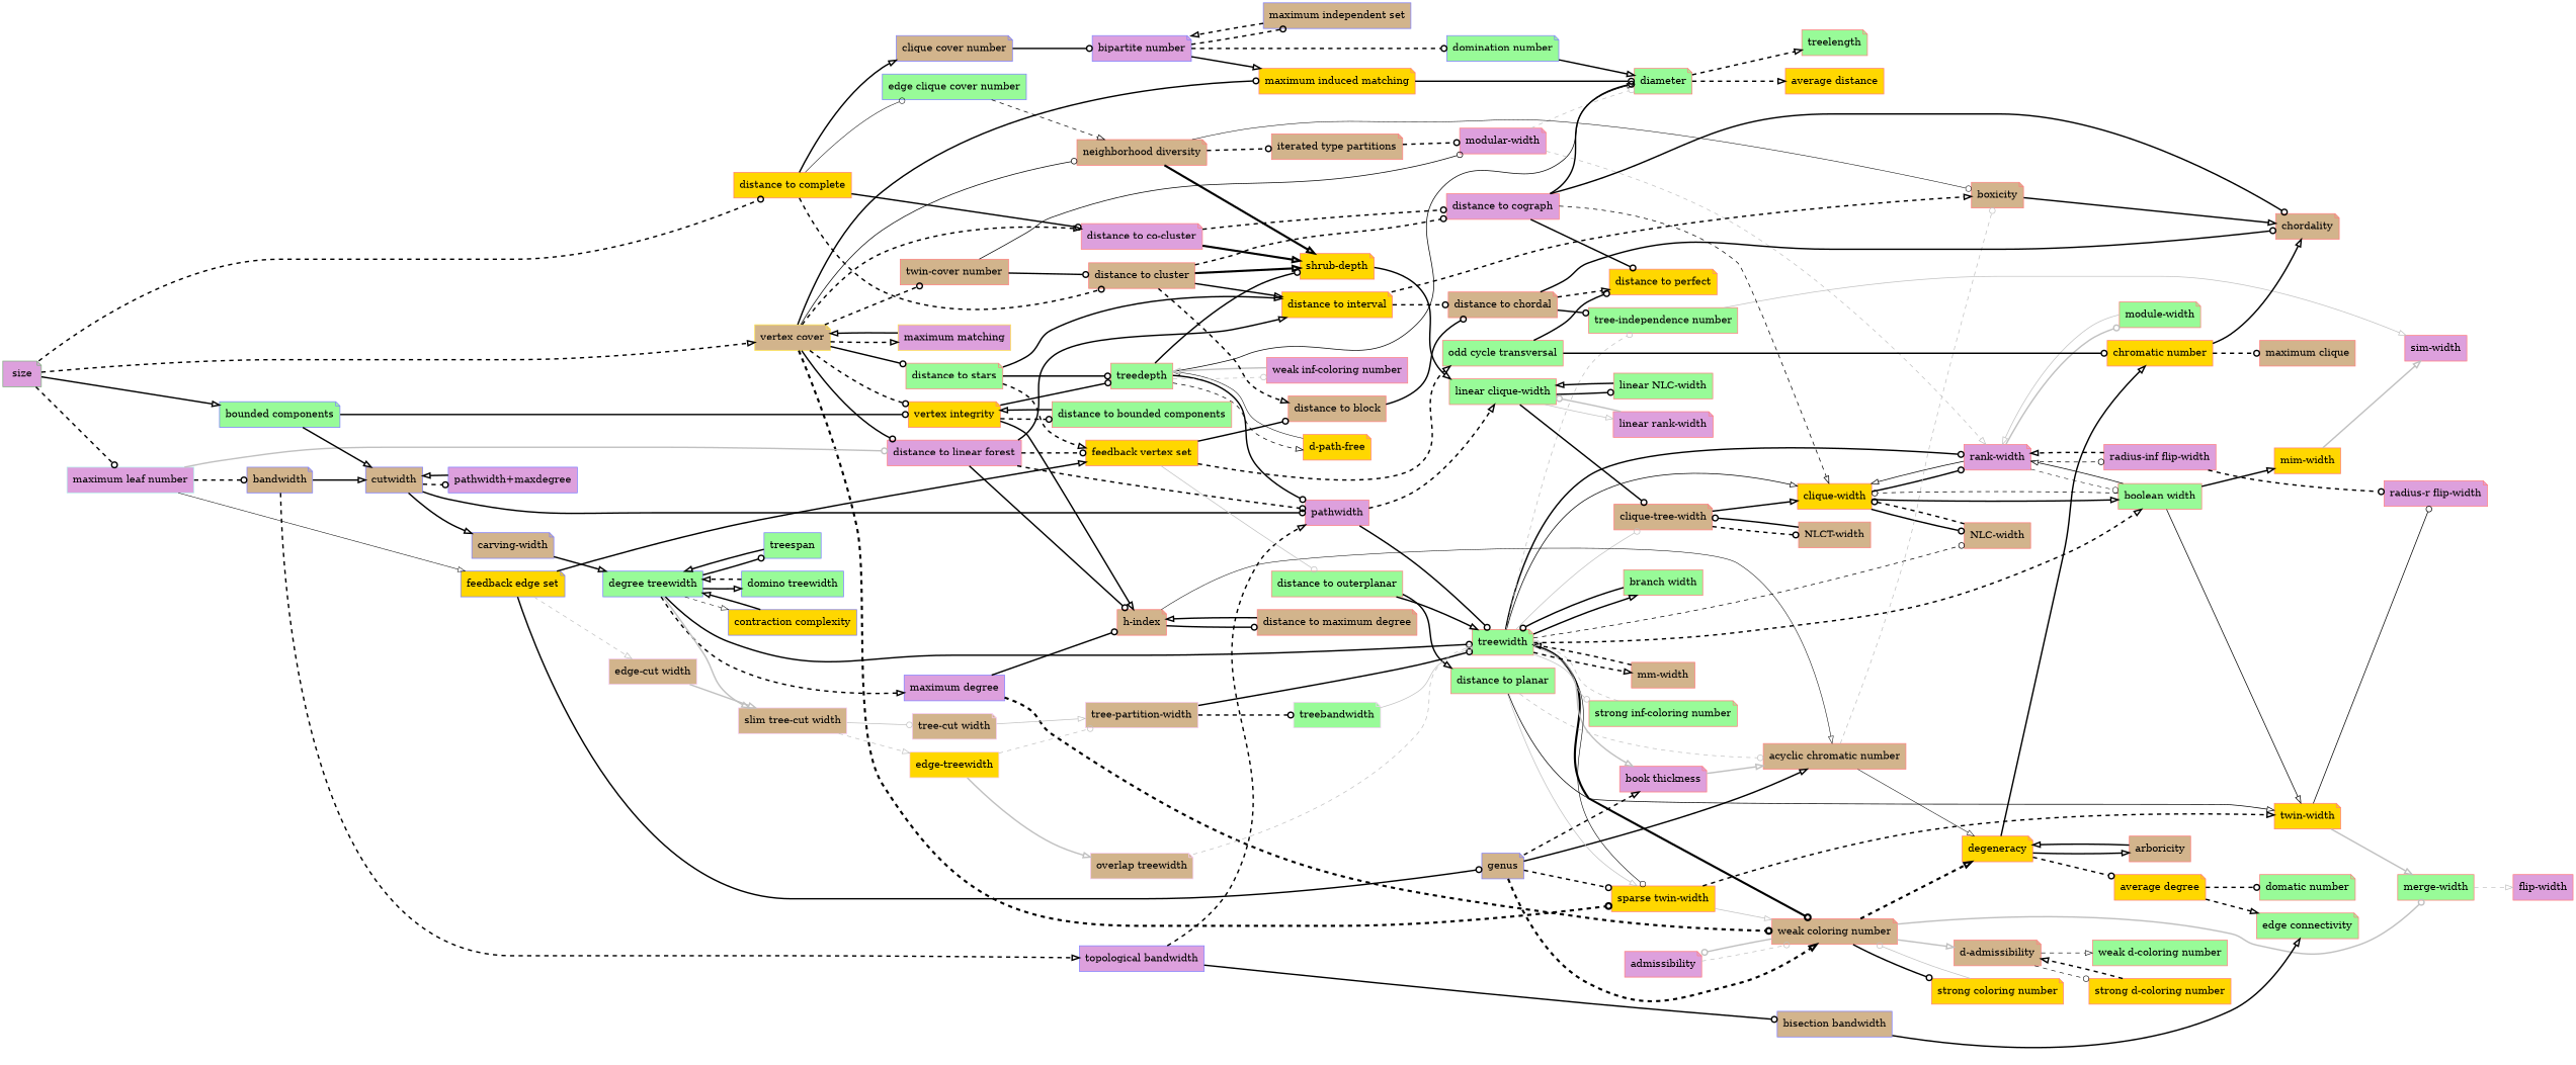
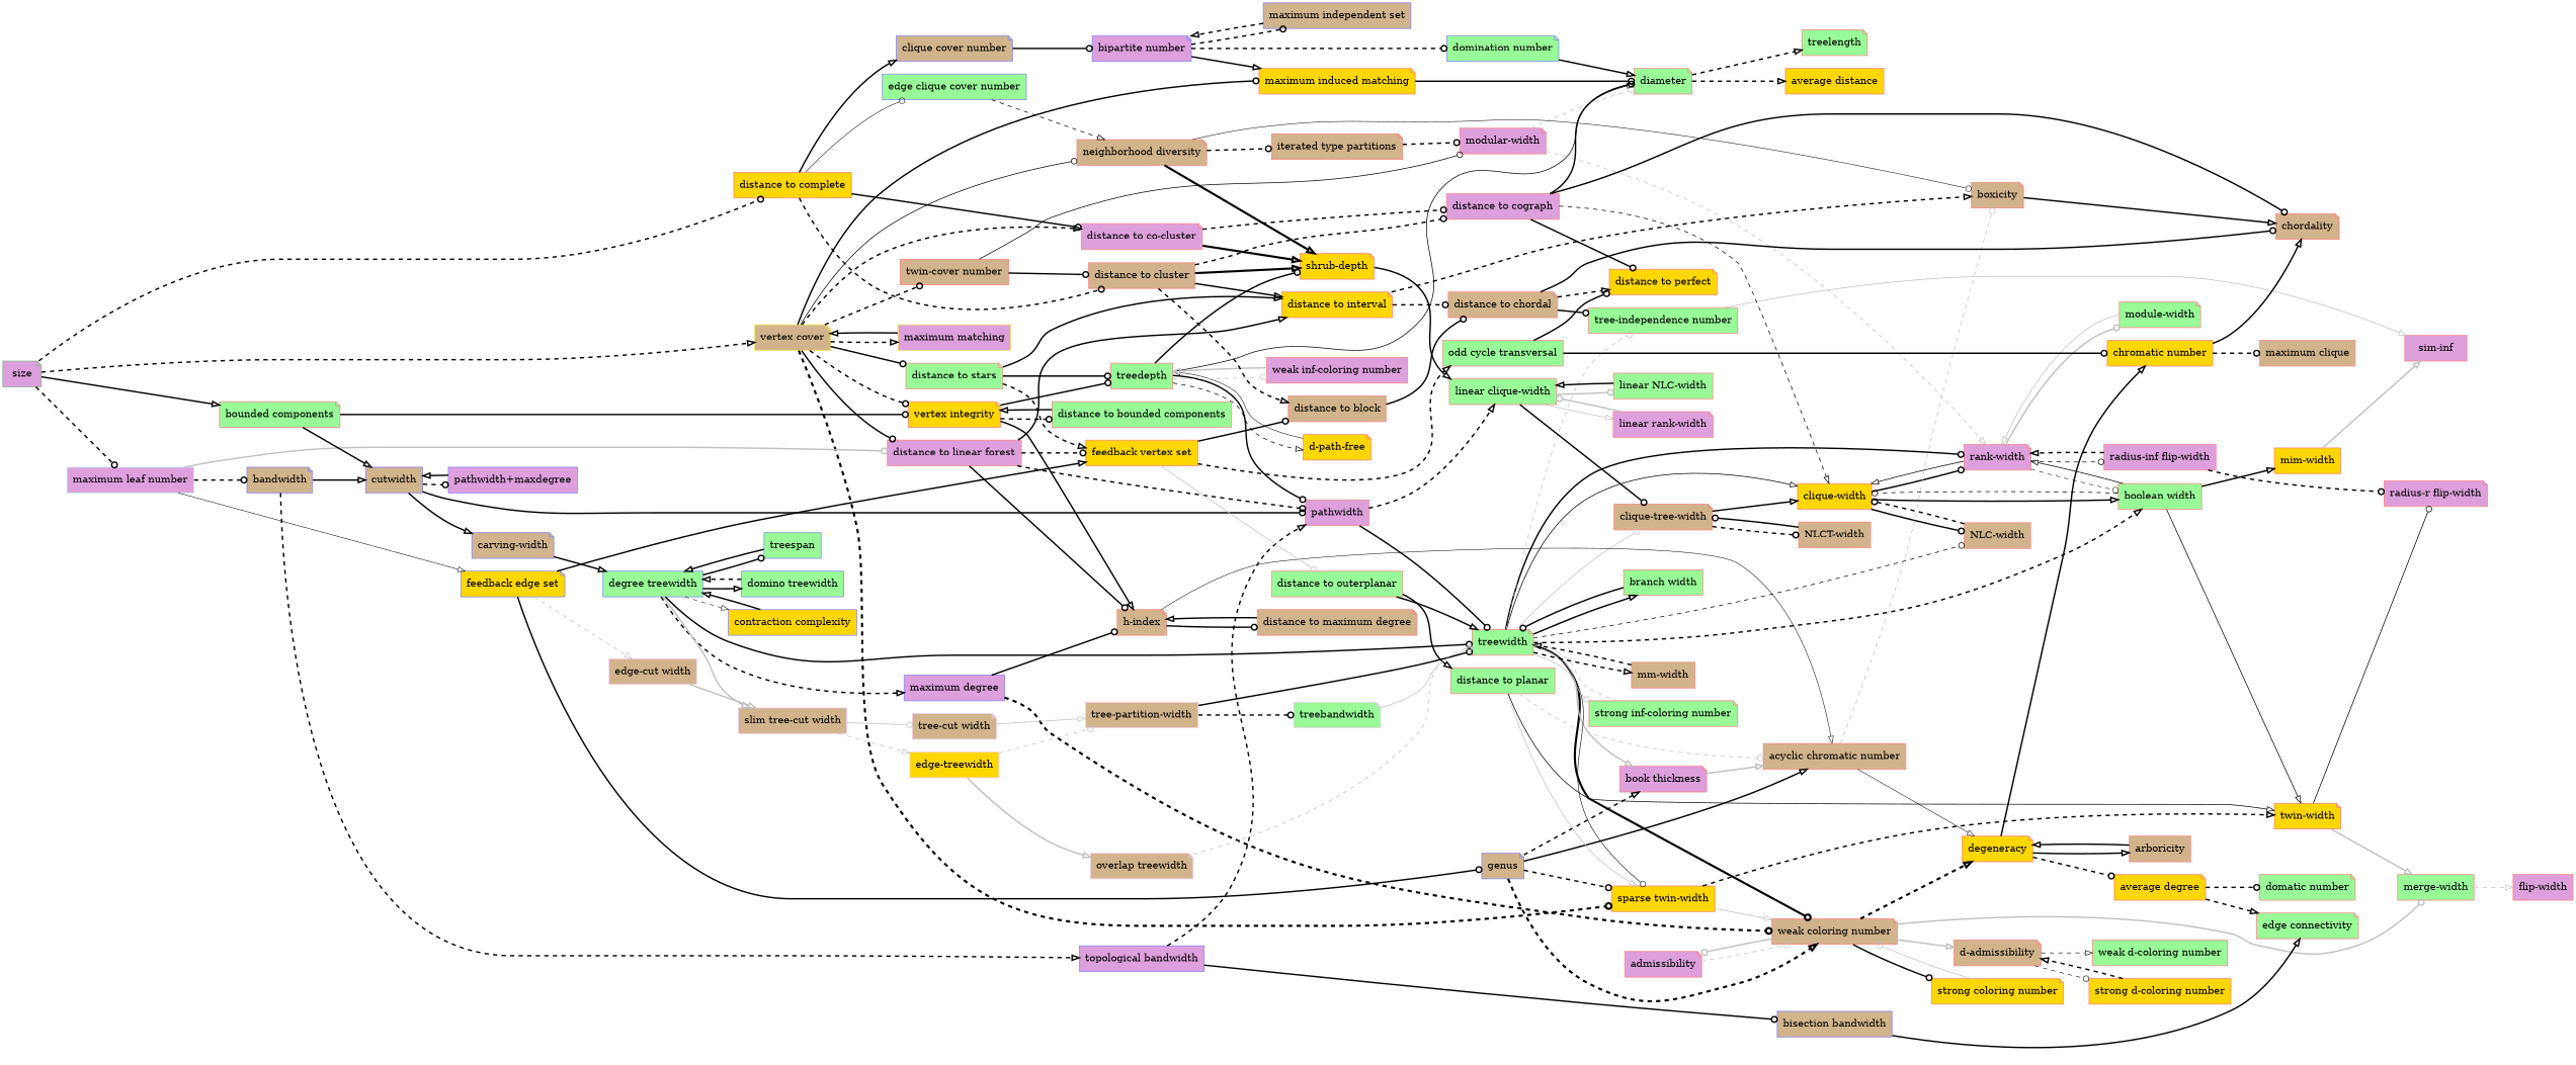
  digraph {
    rankdir=LR
    node [color="#ff7f7f" fillcolor=tan shape=box style=filled]
    edge [arrowhead=odot decorate=true lblstyle="above, sloped" style=dashed weight=100 penwidth=2.0]
    n1 [fillcolor=plum label=admissibility shape=note]
    n2 [label="weak coloring number" shape=note]
    n3 [label="d-admissibility" shape=note]
    n4 [fillcolor=gold label=degeneracy shape=note]
    n5 [fillcolor=palegreen label="merge-width"]
    n6 [fillcolor=gold label="strong coloring number" shape=note]
    n7 [fillcolor=gold label="d-path-free" shape=note]
    n8 [fillcolor=palegreen label=treedepth]
    n9 [fillcolor=gold label="shrub-depth" shape=note]
    n10 [fillcolor=plum label=pathwidth]
    n11 [fillcolor=palegreen label=diameter shape=note]
    n12 [fillcolor=plum label="weak inf-coloring number"]
    n13 [color="#7f7fff" fillcolor=gold label="contraction complexity"]
    n14 [color="#7f7fff" fillcolor=palegreen label="degree treewidth"]
    n15 [fillcolor=palegreen label=treewidth shape=note]
    n16 [color="#7f7fff" fillcolor=plum label="maximum degree"]
    n17 [color="#f8cdf8" label="slim tree-cut width"]
    n18 [color="#7f7fff" fillcolor=palegreen label=treespan]
    n19 [color="#7f7fff" fillcolor=palegreen label="domino treewidth"]
    n20 [label="maximum clique"]
    n21 [fillcolor=palegreen label="linear clique-width"]
    n22 [label="clique-tree-width" shape=note]
    n23 [fillcolor=plum label="linear rank-width" shape=note]
    n24 [fillcolor=palegreen label="linear NLC-width"]
    n25 [fillcolor=gold label="clique-width"]
    n26 [label="NLCT-width"]
    n27 [label="iterated type partitions" shape=note]
    n28 [fillcolor=plum label="modular-width" shape=note]
    n29 [fillcolor=plum label="rank-width" shape=note]
    n30 [color="#7f7fff" fillcolor=plum label="pathwidth+maxdegree"]
    n31 [color="#7f7fff" label=cutwidth]
    n32 [color="#7f7fff" label="carving-width" shape=note]
    n33 [color="#f8cdf8" fillcolor=palegreen label=treebandwidth shape=note]
    n34 [fillcolor=plum label="book thickness" shape=note]
    n35 [fillcolor=gold label="sparse twin-width"]
    n36 [fillcolor=palegreen label="boolean width"]
    n37 [label="NLC-width"]
    n38 [label="mm-width"]
    n39 [fillcolor=palegreen label="tree-independence number"]
    n40 [fillcolor=palegreen label="strong inf-coloring number" shape=note]
    n41 [fillcolor=palegreen label="branch width"]
    n42 [label="h-index" shape=note]
    n43 [label="acyclic chromatic number"]
    n44 [label="distance to maximum degree" shape=note]
    n45 [color="#ffe34c" fillcolor=plum label="maximum matching"]
    n46 [color="#ffe34c" label="vertex cover" shape=note]
    n47 [fillcolor=plum label="distance to co-cluster" shape=note]
    n48 [fillcolor=gold label="vertex integrity" shape=note]
    n49 [fillcolor=gold label="maximum induced matching" shape=note]
    n50 [fillcolor=palegreen label="distance to stars" shape=note]
    n51 [label="neighborhood diversity" shape=note]
    n52 [fillcolor=plum label="distance to linear forest"]
    n53 [label="twin-cover number"]
    n54 [fillcolor=gold label="strong d-coloring number"]
    n55 [fillcolor=palegreen label="weak d-coloring number"]
    n56 [label=boxicity shape=note]
    n57 [fillcolor=gold label="chromatic number"]
    n58 [label=arboricity]
    n59 [fillcolor=gold label="average degree" shape=note]
    n60 [label=chordality shape=note]
    n61 [color="#7fb17f" fillcolor=plum label=size shape=note]
    n62 [fillcolor=gold label="distance to complete"]
    n63 [color="#b2f2ec" fillcolor=plum label="maximum leaf number"]
-   n64 [color="#7f7fff" fillcolor=palegreen label="bounded components" shape=note]
+   n64 [fillcolor=palegreen label="bounded components" shape=note]
    n65 [color="#7f7fff" label="clique cover number" shape=note]
    n66 [label="distance to cluster"]
    n67 [color="#7f7fff" fillcolor=palegreen label="edge clique cover number"]
    n68 [color="#7f7fff" label=bandwidth shape=note]
    n69 [color="#7f7fff" fillcolor=gold label="feedback edge set" shape=note]
    n70 [color="#7f7fff" fillcolor=plum label="topological bandwidth"]
    n71 [color="#7f7fff" label="bisection bandwidth"]
    n72 [fillcolor=plum label="distance to cograph"]
    n73 [color="#7f7fff" fillcolor=plum label="bipartite number" shape=note]
    n74 [label="distance to block"]
    n75 [fillcolor=gold label="distance to interval" shape=note]
    n76 [color="#7f7fff" label=genus shape=note]
    n77 [fillcolor=gold label="twin-width" shape=note]
    n78 [color="#f8cdf8" label="tree-partition-width"]
    n79 [fillcolor=plum label="flip-width"]
    n80 [fillcolor=gold label="average distance"]
    n81 [fillcolor=gold label="mim-width"]
    n82 [fillcolor=plum label="radius-inf flip-width"]
    n83 [fillcolor=palegreen label="module-width" shape=note]
-   n84 [fillcolor=plum label="sim-width"]
+   n84 [fillcolor=plum label="sim-inf"]
    n85 [fillcolor=plum label="radius-r flip-width" shape=note]
    n86 [fillcolor=palegreen label="distance to bounded components"]
    n87 [fillcolor=palegreen label=treelength shape=note]
    n88 [fillcolor=palegreen label="edge connectivity" shape=note]
    n89 [fillcolor=gold label="distance to perfect" shape=note]
    n90 [color="#f8cdf8" label="tree-cut width" shape=note]
    n91 [color="#f8cdf8" fillcolor=gold label="edge-treewidth"]
    n92 [color="#7f7fff" label="maximum independent set"]
    n93 [color="#7f7fff" fillcolor=palegreen label="domination number" shape=note]
    n94 [fillcolor=palegreen label="domatic number" shape=note]
    n95 [fillcolor=palegreen label="odd cycle transversal"]
    n96 [fillcolor=gold label="feedback vertex set"]
    n97 [fillcolor=palegreen label="distance to outerplanar"]
    n98 [fillcolor=palegreen label="distance to planar"]
    n99 [label="distance to chordal" shape=note]
    n100 [color="#f8cdf8" label="edge-cut width"]
    n101 [color="#f8cdf8" label="overlap treewidth" shape=note]
    n1 -> n2 [color=gray weight=1 penwidth=""]
    n2 -> n1 [color=gray style=bold weight=1 penwidth=""]
    n2 -> n3 [arrowhead=onormal color=gray style=bold weight=1 penwidth=""]
    n2 -> n4 [arrowhead=onormal penwidth=3.0]
    n2 -> n5 [color=gray style=bold weight=1 penwidth=""]
    n2 -> n6 [style=solid]
    n3 -> n54 [penwidth=0.8 weight=1]
    n3 -> n55 [arrowhead=onormal penwidth=0.8 weight=1]
    n4 -> n57 [arrowhead=onormal style=bold]
    n4 -> n58 [arrowhead=onormal style=bold]
    n4 -> n59
    n5 -> n79 [arrowhead=onormal color=gray weight=1 penwidth=""]
    n6 -> n2 [color=gray style=solid weight=1 penwidth=""]
    n7 -> n8 [arrowhead=onormal penwidth=0.7 style=solid weight=20]
    n8 -> n7 [arrowhead=onormal penwidth=1.0 weight=1]
    n8 -> n9 [style=bold]
    n8 -> n10 [style=solid]
    n8 -> n11 [arrowhead=onormal penwidth=1.0 style=solid weight=1]
    n8 -> n12 [color=gray weight=1 penwidth=""]
    n9 -> n21 [arrowhead=onormal style=solid]
    n10 -> n15 [style=solid]
    n10 -> n21 [arrowhead=onormal]
    n11 -> n80 [arrowhead=onormal]
    n11 -> n87 [arrowhead=onormal]
    n12 -> n8 [arrowhead=onormal color=gray style=bold weight=1 penwidth=""]
    n13 -> n14 [arrowhead=onormal style=solid]
    n14 -> n13 [arrowhead=onormal penwidth=0.7 weight=20]
    n14 -> n15 [style=solid]
    n14 -> n16 [arrowhead=onormal]
    n14 -> n17 [arrowhead=onormal color=gray style=bold weight=1 penwidth=""]
    n14 -> n18 [style=solid]
    n14 -> n19 [arrowhead=onormal style=solid]
    n15 -> n2 [penwidth=3.0 style=bold]
    n15 -> n22 [color=gray style=solid weight=1 penwidth=""]
    n15 -> n25 [arrowhead=onormal penwidth=1.0 style=solid weight=1]
    n15 -> n29 [style=bold]
    n15 -> n34 [arrowhead=onormal color=gray style=bold weight=1 penwidth=""]
    n15 -> n35 [penwidth=0.8 style=bold weight=1]
    n15 -> n36 [arrowhead=onormal]
    n15 -> n37 [penwidth=1.0 weight=1]
    n15 -> n38 [arrowhead=onormal]
    n15 -> n39 [color=gray weight=1 penwidth=""]
    n15 -> n40 [color=gray style=solid weight=1 penwidth=""]
    n15 -> n41 [arrowhead=onormal style=solid]
    n16 -> n2 [penwidth=3.0]
    n16 -> n42 [style=bold]
    n17 -> n90 [color=gray style=solid weight=1 penwidth=""]
    n17 -> n91 [arrowhead=onormal color=gray weight=1 penwidth=""]
    n18 -> n14 [arrowhead=onormal style=solid]
    n19 -> n14 [arrowhead=onormal]
    n21 -> n22 [style=bold]
    n21 -> n23 [arrowhead=onormal color=gray style=solid weight=1 penwidth=""]
-   n21 -> n24 [style=bold]
+   n21 -> n24 [style=bold color=gray]
    n22 -> n25 [arrowhead=onormal style=bold]
    n22 -> n26
    n23 -> n21 [color=gray style=bold weight=1 penwidth=""]
    n24 -> n21 [arrowhead=onormal style=solid]
    n25 -> n29 [style=bold]
    n25 -> n36 [arrowhead=onormal style=solid]
    n25 -> n37 [style=solid]
    n26 -> n22 [style=solid]
    n27 -> n28
    n28 -> n11 [color=gray weight=1 penwidth=""]
    n28 -> n29 [arrowhead=onormal color=gray weight=1 penwidth=""]
    n29 -> n25 [arrowhead=onormal penwidth=1.0 style=solid weight=1]
    n29 -> n36 [penwidth=0.7 weight=20]
    n29 -> n82 [penwidth=1.0 weight=1]
    n29 -> n83 [color=gray style=bold weight=1 penwidth=""]
    n30 -> n31 [arrowhead=onormal style=solid]
    n31 -> n10 [style=solid]
    n31 -> n30
    n31 -> n32 [arrowhead=onormal style=solid]
    n32 -> n14 [arrowhead=onormal style=bold]
    n33 -> n15 [color=gray style=solid weight=1 penwidth=""]
    n34 -> n43 [arrowhead=onormal color=gray style=bold weight=1 penwidth=""]
    n35 -> n2 [arrowhead=onormal color=gray style=solid weight=1 penwidth=""]
    n35 -> n77 [arrowhead=onormal]
    n36 -> n25 [penwidth=1.0 weight=1]
    n36 -> n29 [arrowhead=onormal penwidth=1.0 style=bold weight=1]
    n36 -> n77 [arrowhead=onormal penwidth=1.0 style=solid weight=1]
    n36 -> n81 [arrowhead=onormal style=bold]
    n37 -> n25
    n38 -> n15 [arrowhead=onormal]
    n39 -> n84 [arrowhead=onormal color=gray style=solid weight=1 penwidth=""]
    n40 -> n15 [color=gray weight=1 penwidth=""]
    n41 -> n15 [style=bold]
    n42 -> n43 [arrowhead=onormal penwidth=0.7 style=solid weight=20]
    n42 -> n44 [style=bold]
    n43 -> n4 [arrowhead=onormal penwidth=0.7 style=bold weight=20]
    n43 -> n56 [color=gray weight=1 penwidth=""]
    n44 -> n42 [arrowhead=onormal style=solid]
    n45 -> n46 [arrowhead=onormal style=bold]
    n46 -> n35 [penwidth=3.0]
    n46 -> n45 [arrowhead=onormal]
    n46 -> n47 [arrowhead=onormal]
    n46 -> n48
    n46 -> n49 [style=bold]
    n46 -> n50 [style=solid]
    n46 -> n51 [penwidth=1.0 style=bold weight=1]
    n46 -> n52 [style=solid]
    n46 -> n53
    n47 -> n9 [arrowhead=onormal penwidth=3.0 style=solid]
    n47 -> n72
    n48 -> n8 [style=solid]
    n48 -> n42 [arrowhead=onormal style=solid]
    n48 -> n86
    n49 -> n11 [style=solid]
    n50 -> n8 [style=solid]
    n50 -> n75 [arrowhead=onormal style=solid]
    n50 -> n96 [arrowhead=onormal]
    n51 -> n9 [arrowhead=onormal penwidth=3.0 style=bold]
    n51 -> n27
    n51 -> n56 [penwidth=0.7 style=bold weight=20]
    n52 -> n10
    n52 -> n42 [style=bold]
    n52 -> n75 [arrowhead=onormal style=solid]
    n52 -> n96
    n53 -> n28 [penwidth=1.0 style=bold weight=1]
    n53 -> n66 [style=bold]
    n54 -> n3 [arrowhead=onormal]
    n56 -> n60 [arrowhead=onormal style=bold]
    n57 -> n20
    n57 -> n60 [arrowhead=onormal style=bold]
    n58 -> n4 [arrowhead=onormal style=solid]
    n59 -> n88 [arrowhead=onormal]
    n59 -> n94
    n61 -> n46 [arrowhead=onormal]
    n61 -> n62
    n61 -> n63
    n61 -> n64 [arrowhead=onormal style=solid]
    n62 -> n47 [style=solid]
    n62 -> n65 [arrowhead=onormal style=bold]
    n62 -> n66
    n62 -> n67 [penwidth=0.7 style=bold weight=20]
    n63 -> n52 [color=gray style=bold weight=1 penwidth=""]
    n63 -> n68
    n63 -> n69 [arrowhead=onormal penwidth=0.7 style=bold weight=20]
    n64 -> n31 [arrowhead=onormal style=solid]
    n64 -> n48 [style=bold]
    n65 -> n73 [style=solid]
    n66 -> n9 [arrowhead=onormal penwidth=3.0 style=bold]
    n66 -> n72
    n66 -> n74 [arrowhead=onormal]
    n66 -> n75 [arrowhead=onormal style=solid]
    n67 -> n51 [arrowhead=onormal penwidth=1.0 weight=1]
    n68 -> n31 [arrowhead=onormal style=solid]
    n68 -> n70 [arrowhead=onormal]
    n69 -> n76 [style=solid]
    n69 -> n96 [arrowhead=onormal style=bold]
    n69 -> n100 [arrowhead=onormal color=gray weight=1 penwidth=""]
    n70 -> n10 [arrowhead=onormal]
    n70 -> n71 [style=bold]
    n71 -> n88 [arrowhead=onormal style=solid]
    n72 -> n11 [style=bold]
    n72 -> n25 [arrowhead=onormal penwidth=1.0 weight=1]
    n72 -> n60 [style=bold]
    n72 -> n89 [style=bold]
    n73 -> n49 [arrowhead=onormal style=solid]
    n73 -> n92
    n73 -> n93
    n74 -> n99 [style=bold]
    n75 -> n56 [arrowhead=onormal]
    n75 -> n99
    n76 -> n2 [arrowhead=onormal penwidth=3.0]
    n76 -> n34 [arrowhead=onormal]
    n76 -> n35
    n76 -> n43 [arrowhead=onormal style=solid]
    n77 -> n5 [arrowhead=onormal color=gray style=bold weight=1 penwidth=""]
    n77 -> n85 [penwidth=1.0 style=bold weight=1]
    n78 -> n15 [style=solid]
    n78 -> n33
    n81 -> n84 [arrowhead=onormal color=gray style=bold weight=1 penwidth=""]
    n82 -> n29 [arrowhead=onormal]
    n82 -> n85
    n83 -> n29 [arrowhead=onormal color=gray style=solid weight=1 penwidth=""]
    n86 -> n48 [arrowhead=onormal style=solid]
    n90 -> n78 [arrowhead=onormal color=gray style=solid weight=1 penwidth=""]
    n91 -> n78 [color=gray weight=1 penwidth=""]
    n91 -> n101 [arrowhead=onormal color=gray style=bold weight=1 penwidth=""]
    n92 -> n73 [arrowhead=onormal]
    n93 -> n11 [arrowhead=onormal style=bold]
    n95 -> n57 [style=solid]
    n95 -> n89 [style=solid]
    n96 -> n74 [style=solid]
    n96 -> n95 [arrowhead=onormal]
    n96 -> n97 [color=gray style=solid weight=1 penwidth=""]
    n97 -> n15 [arrowhead=onormal style=bold]
    n97 -> n98 [arrowhead=onormal style=bold]
    n98 -> n35 [arrowhead=onormal color=gray style=solid weight=1 penwidth=""]
    n98 -> n43 [color=gray weight=1 penwidth=""]
    n98 -> n77 [arrowhead=onormal penwidth=1.0 style=solid weight=1]
    n99 -> n39 [style=solid]
    n99 -> n60 [style=solid]
    n99 -> n89 [arrowhead=onormal]
    n100 -> n17 [arrowhead=onormal color=gray style=bold weight=1 penwidth=""]
    n101 -> n15 [color=gray weight=1 penwidth=""]
  }
